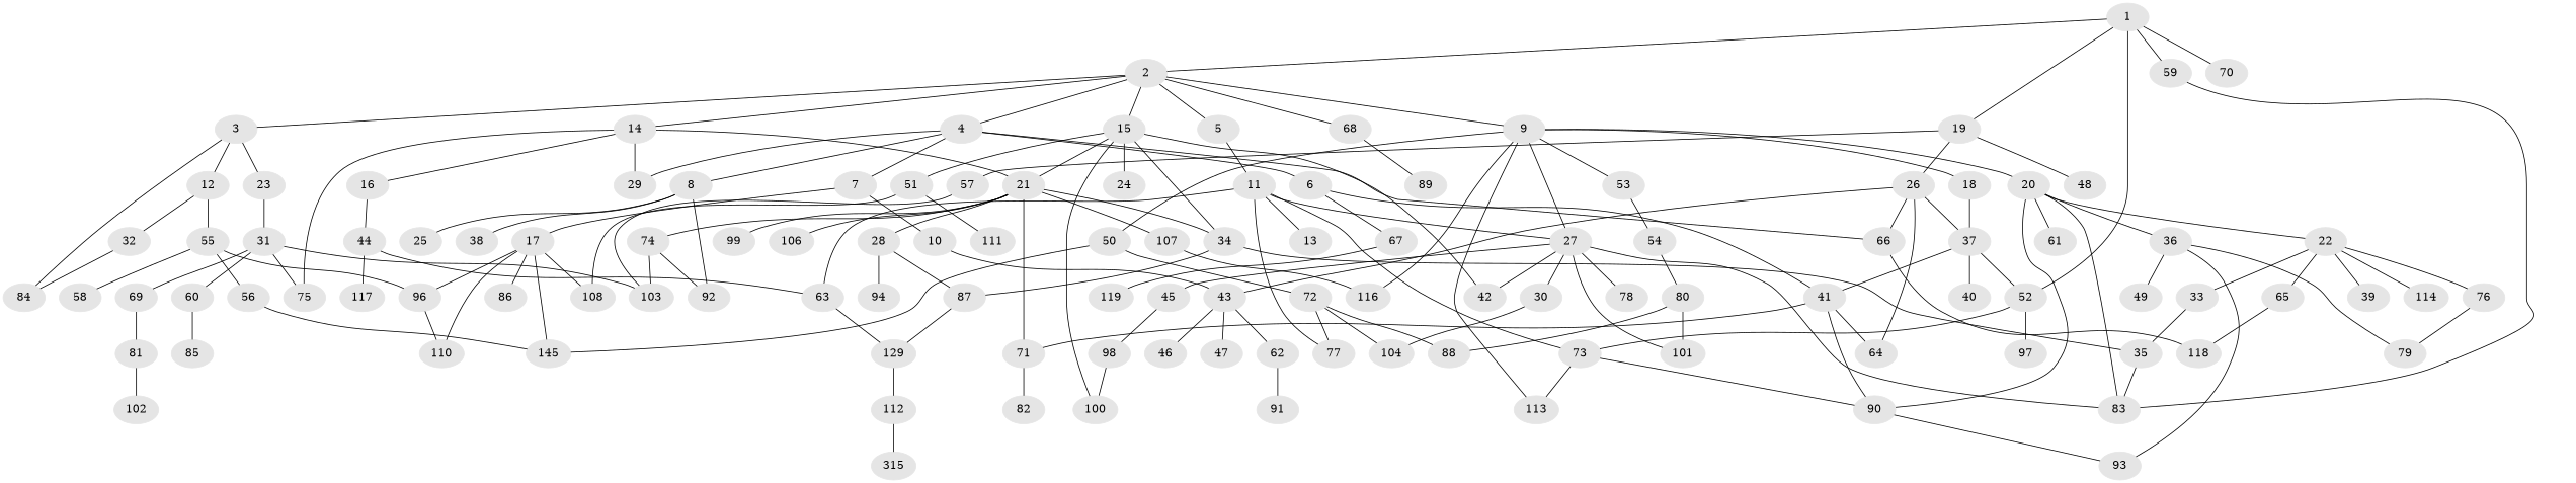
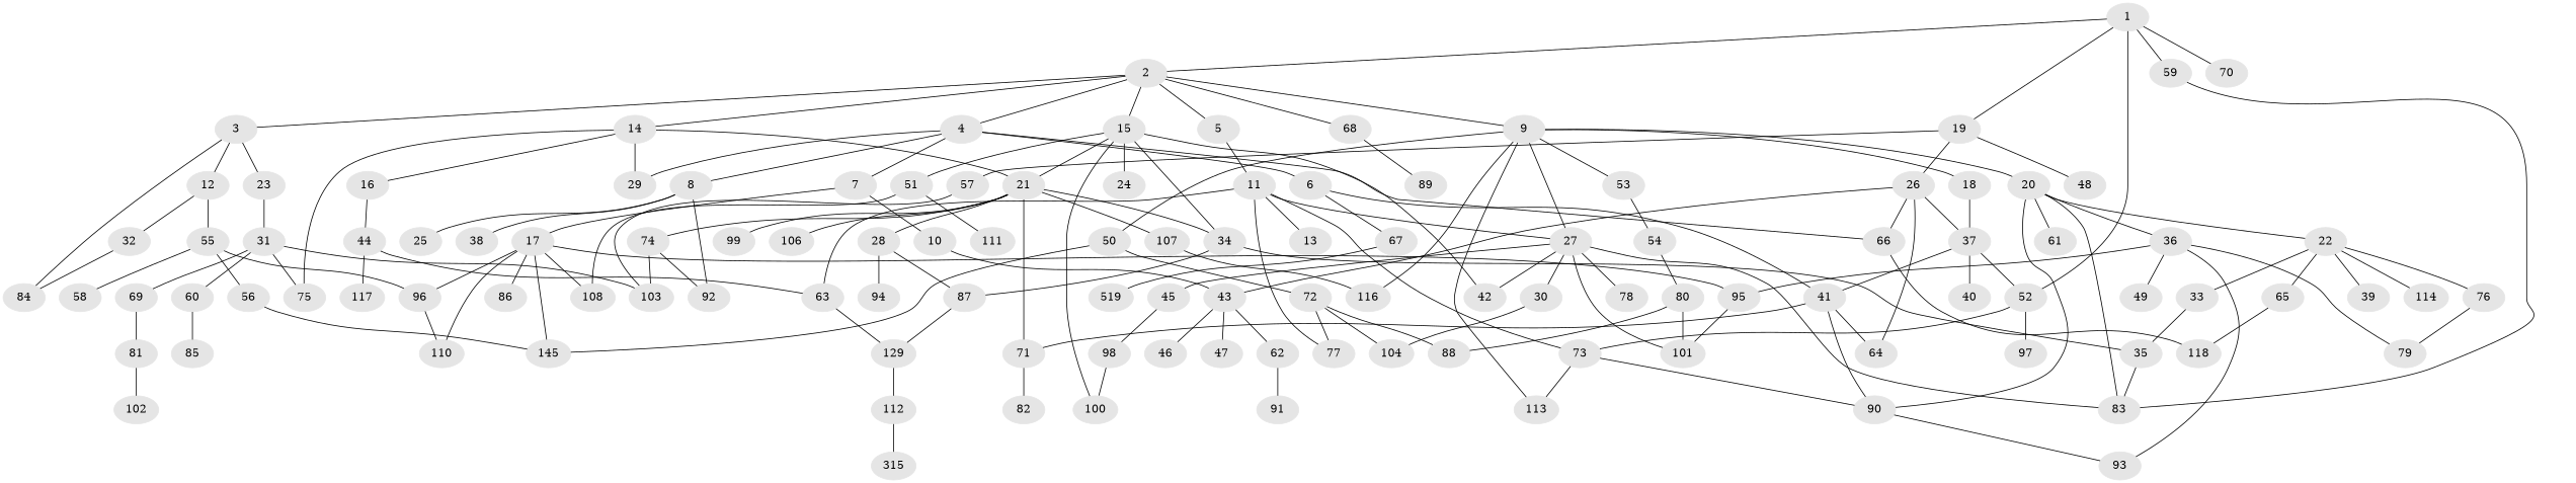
  graph {
    node [color=gray90 style=filled]
    1
    2
    19
    52
    59
    70
    3
    4
    5
    9
    14
    15
    68
    26
    48
    57
    73
    97
    83
    12
    23
    84
    6
    7
    8
    29
    66
    11
    18
    20
    27
    50
    53
    113
    116
    16
    21
    75
    24
    34
    42
    51
    100
    89
    32
    55
    31
    41
    67
    10
    17
    25
    38
    92
    118
    13
    63
    77
    90
    71
    64
-   119
+   119 [label=519]
    43
    86
+   95
    96
    n67 [label=145]
    108
    110
    37
    22
    36
    61
    30
    45
    78
    101
    72
    54
    46
    47
    62
    n83 [label=129]
    56
    58
    44
    28
    74
    99
    106
    107
    87
    35
    111
    117
    40
    103
    33
    39
    65
    76
    114
    49
    79
    93
    94
    82
    60
    69
    104
    98
    85
    81
    91
    88
    80
    112
    102
    n119 [label=315]
    1 -- 2
    1 -- 19
    1 -- 52
    1 -- 59
    1 -- 70
    2 -- 3
    2 -- 4
    2 -- 5
    2 -- 9
    2 -- 14
    2 -- 15
    2 -- 68
    19 -- 26
    19 -- 48
    19 -- 57
    52 -- 73
    52 -- 97
    59 -- 83
    3 -- 12
    3 -- 23
    3 -- 84
    4 -- 6
    4 -- 7
    4 -- 8
    4 -- 29
    4 -- 66
    5 -- 11
    9 -- 18
    9 -- 20
    9 -- 27
    9 -- 50
    9 -- 53
    9 -- 113
    9 -- 116
    14 -- 29
    14 -- 16
    14 -- 21
    14 -- 75
    15 -- 21
    15 -- 24
    15 -- 34
    15 -- 42
    15 -- 51
    15 -- 100
    68 -- 89
    26 -- 66
    26 -- 64
    26 -- 43
    26 -- 37
    57 -- 103
    73 -- 113
    73 -- 90
    12 -- 32
    12 -- 55
    23 -- 31
    6 -- 41
    6 -- 67
    7 -- 10
    7 -- 17
    8 -- 25
    8 -- 38
    8 -- 92
    66 -- 118
    11 -- 73
    11 -- 27
    11 -- 13
    11 -- 63
    11 -- 77
    18 -- 37
    20 -- 83
    20 -- 90
    20 -- 22
    20 -- 36
    20 -- 61
    27 -- 83
    27 -- 42
    27 -- 30
    27 -- 45
    27 -- 78
    27 -- 101
    50 -- n67
    50 -- 72
    53 -- 54
    16 -- 44
    21 -- 34
    21 -- 71
    21 -- 28
    21 -- 74
    21 -- 99
    21 -- 106
    21 -- 107
    34 -- 87
    34 -- 35
    51 -- 108
    51 -- 111
    32 -- 84
    55 -- 96
    55 -- 56
    55 -- 58
    31 -- 75
    31 -- 103
    31 -- 60
    31 -- 69
    41 -- 90
    41 -- 71
    41 -- 64
    67 -- 119
    10 -- 43
    17 -- 86
+   17 -- 95
    17 -- 96
    17 -- n67
    17 -- 108
    17 -- 110
    63 -- n83
    90 -- 93
    71 -- 82
    43 -- 46
    43 -- 47
    43 -- 62
+   95 -- 101
    96 -- 110
    37 -- 52
    37 -- 41
    37 -- 40
    22 -- 33
    22 -- 39
    22 -- 65
    22 -- 76
    22 -- 114
+   36 -- 95
    36 -- 49
    36 -- 79
    36 -- 93
    30 -- 104
    45 -- 98
    72 -- 77
    72 -- 104
    72 -- 88
    54 -- 80
    62 -- 91
    n83 -- 112
    56 -- n67
    44 -- 63
    44 -- 117
    28 -- 87
    28 -- 94
    74 -- 92
    74 -- 103
    107 -- 116
    87 -- n83
    35 -- 83
    33 -- 35
    65 -- 118
    76 -- 79
    60 -- 85
    69 -- 81
    98 -- 100
    81 -- 102
    80 -- 101
    80 -- 88
    112 -- n119
  }
